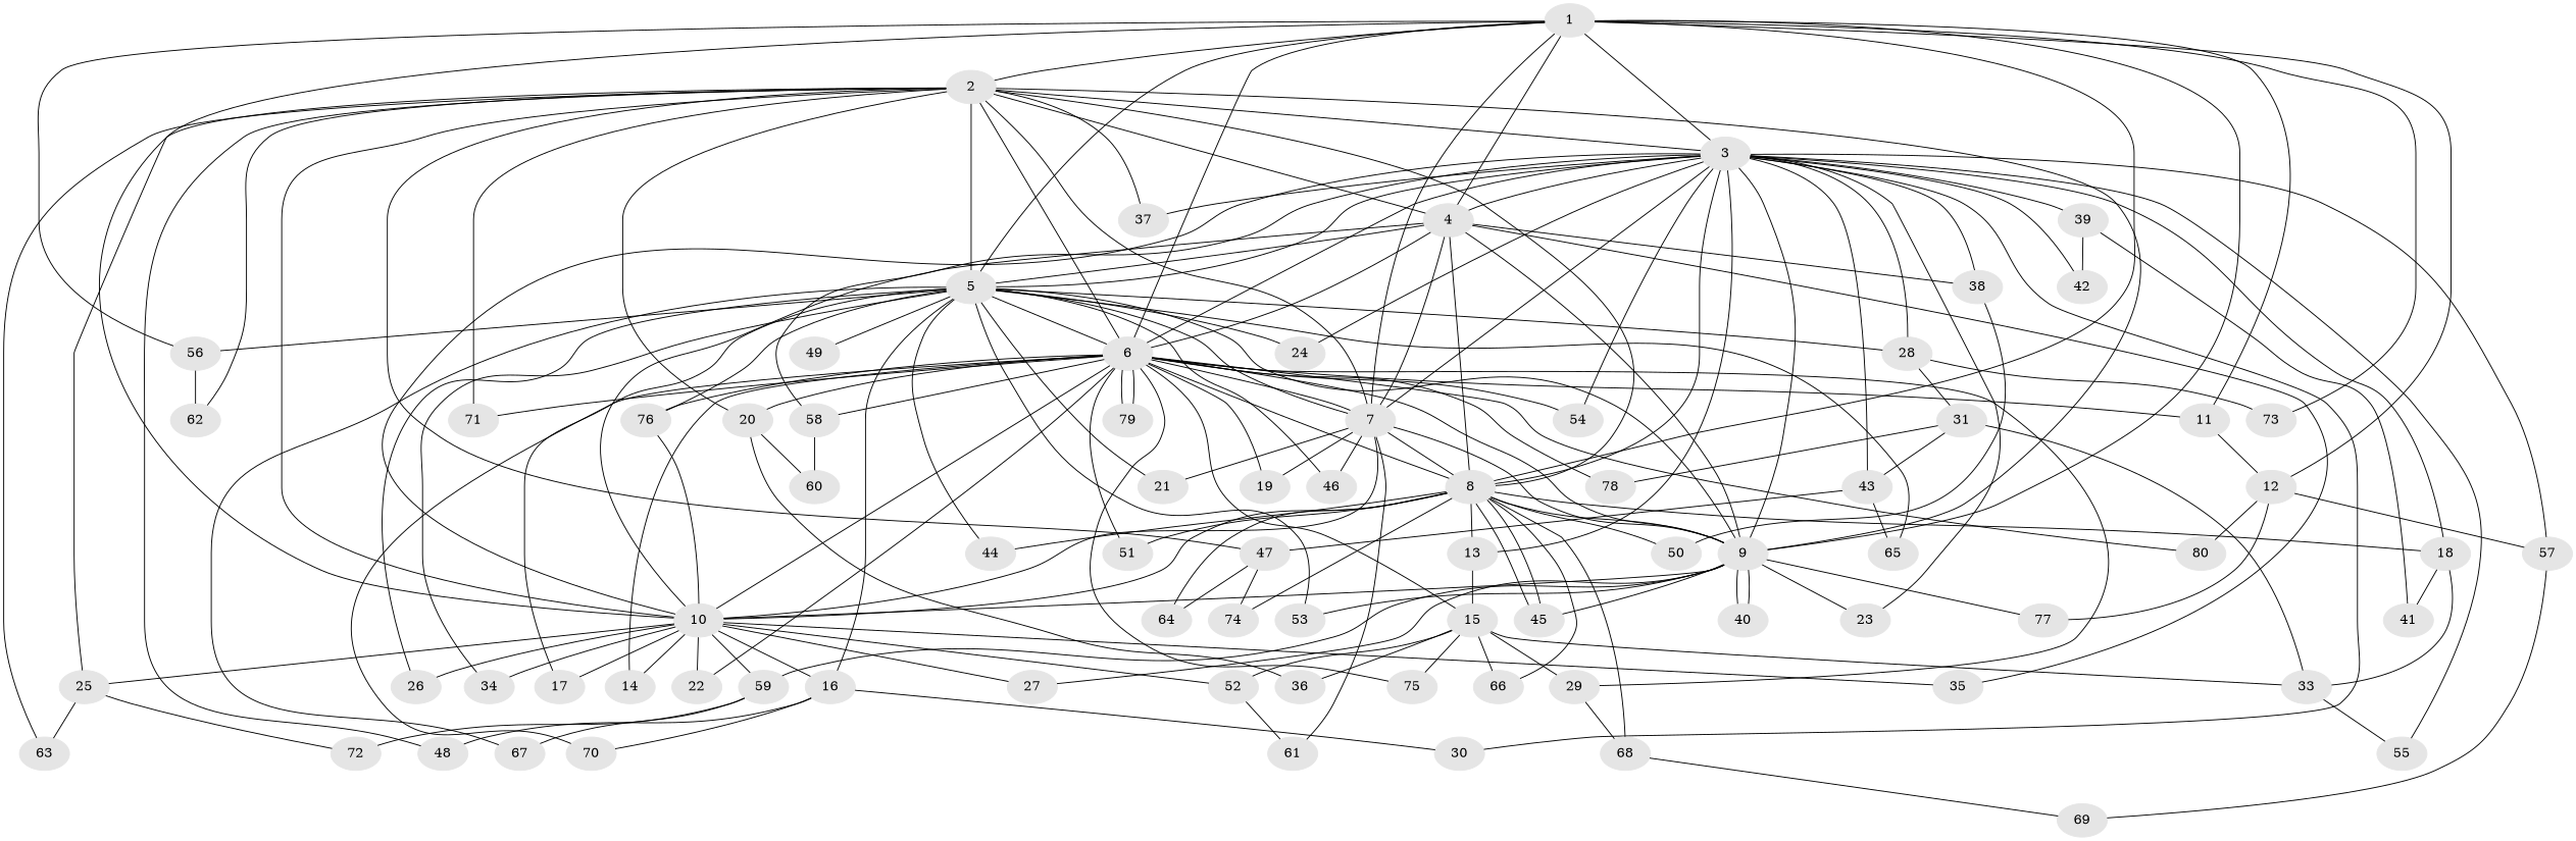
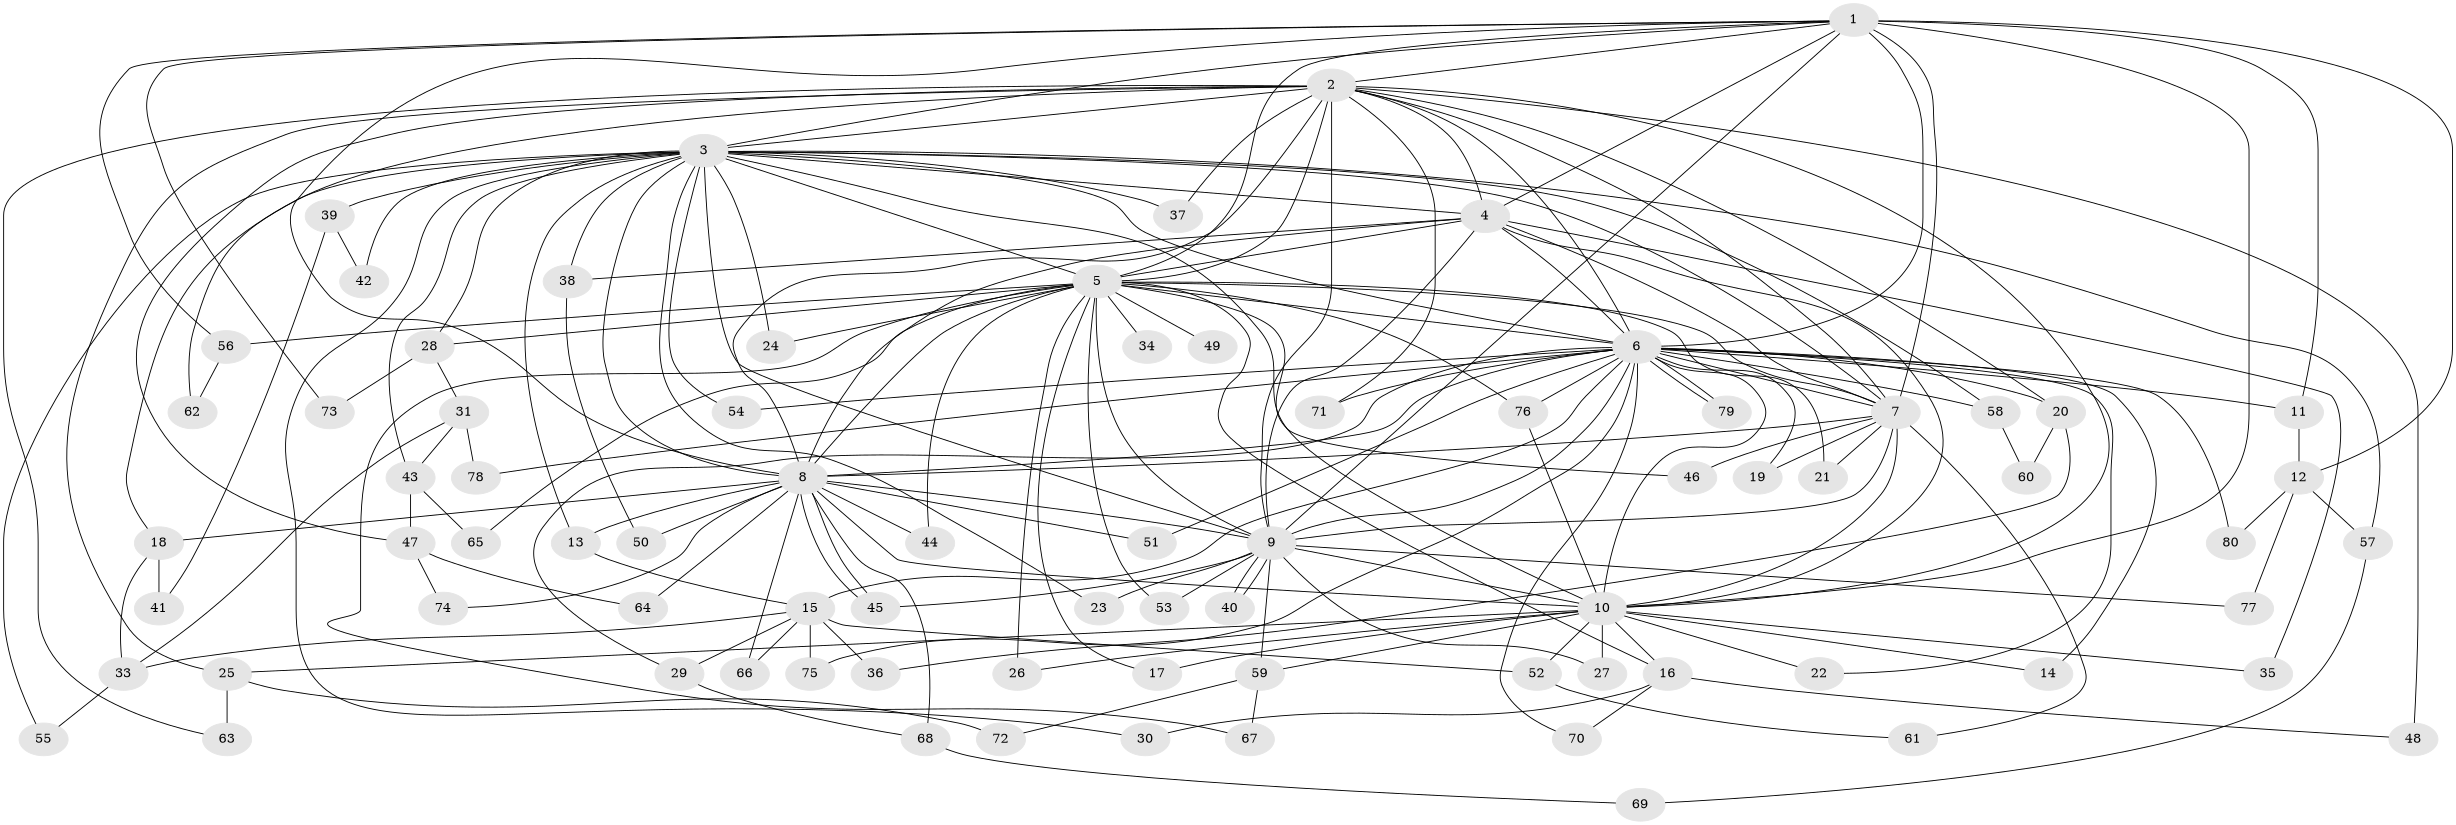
  graph {
    node [color=gray90 style=filled]
    1
    2
    3
    4
    5
    6
    7
    8
    9
    10
    11
    12
    56
    73
    20
    25
    37
    47
    48
    62
    63
    71
    13
    18
    23
    24
    28
    30
    38
    39
    42
    43
    54
    55
    57
    58
    35
    16
    17
    21
    26
    34
    44
    46
    49
    53
    65
    67
    76
    14
    15
    19
    22
    29
    51
    70
    75
    78
    79
    80
    61
    45
    50
    64
    66
    68
    74
    27
    40
    59
    77
    52
    36
    60
    72
    33
    41
    31
    69
    1 -- 2
    1 -- 3
    1 -- 4
    1 -- 5
    1 -- 6
    1 -- 7
    1 -- 8
    1 -- 9
    1 -- 10
    1 -- 11
    1 -- 12
    1 -- 56
    1 -- 73
    2 -- 3
    2 -- 4
    2 -- 5
    2 -- 6
    2 -- 7
    2 -- 8
    2 -- 9
    2 -- 10
    2 -- 20
    2 -- 25
    2 -- 37
    2 -- 47
    2 -- 48
    2 -- 62
    2 -- 63
    2 -- 71
    3 -- 4
    3 -- 5
    3 -- 6
    3 -- 7
    3 -- 8
    3 -- 9
    3 -- 10
    3 -- 37
    3 -- 13
    3 -- 18
    3 -- 23
    3 -- 24
    3 -- 28
    3 -- 30
    3 -- 38
    3 -- 39
    3 -- 42
    3 -- 43
    3 -- 54
    3 -- 55
    3 -- 57
    3 -- 58
    4 -- 5
    4 -- 6
    4 -- 7
    4 -- 8
    4 -- 9
    4 -- 10
    4 -- 38
    4 -- 35
    5 -- 6
    5 -- 7
+   5 -- 8
    5 -- 9
    5 -- 56
    5 -- 24
    5 -- 28
    5 -- 16
    5 -- 17
    5 -- 21
    5 -- 26
    5 -- 34
    5 -- 44
    5 -- 46
    5 -- 49
    5 -- 53
    5 -- 65
    5 -- 67
    5 -- 76
    6 -- 7
    6 -- 8
    6 -- 9
    6 -- 10
    6 -- 11
    6 -- 20
    6 -- 71
    6 -- 54
    6 -- 58
    6 -- 76
    6 -- 14
    6 -- 15
    6 -- 19
    6 -- 22
    6 -- 29
    6 -- 51
    6 -- 70
    6 -- 75
    6 -- 78
    6 -- 79
    6 -- 79
    6 -- 80
    7 -- 8
    7 -- 9
    7 -- 10
    7 -- 21
    7 -- 46
    7 -- 19
    7 -- 61
    8 -- 9
    8 -- 10
    8 -- 13
    8 -- 18
    8 -- 44
    8 -- 51
    8 -- 45
    8 -- 45
    8 -- 50
    8 -- 64
    8 -- 66
    8 -- 68
    8 -- 74
    9 -- 10
    9 -- 23
    9 -- 53
    9 -- 45
    9 -- 27
    9 -- 40
    9 -- 40
    9 -- 59
    9 -- 77
    10 -- 25
    10 -- 35
    10 -- 16
    10 -- 17
    10 -- 26
-   10 -- 34
    10 -- 14
    10 -- 22
    10 -- 27
    10 -- 59
    10 -- 52
    11 -- 12
    12 -- 57
    12 -- 80
    12 -- 77
    56 -- 62
    20 -- 36
    20 -- 60
    25 -- 63
    25 -- 72
    47 -- 64
    47 -- 74
    13 -- 15
    18 -- 33
    18 -- 41
    28 -- 73
    28 -- 31
    38 -- 50
    39 -- 42
    39 -- 41
    43 -- 47
    43 -- 65
    57 -- 69
    58 -- 60
    16 -- 48
    16 -- 30
    16 -- 70
    76 -- 10
    15 -- 29
    15 -- 75
    15 -- 66
    15 -- 52
    15 -- 36
    15 -- 33
    29 -- 68
    68 -- 69
    59 -- 67
    59 -- 72
    52 -- 61
    33 -- 55
    31 -- 43
    31 -- 78
    31 -- 33
  }
